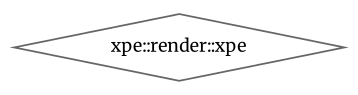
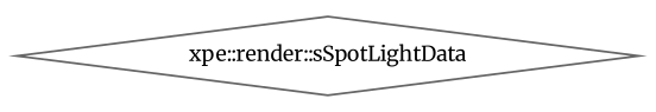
  digraph {
    rankdir=LR
    fontname=Merriweather
-   n1 [color=grey40 fillcolor=white fontname=Merriweather fontsize=10 height=0.2 label="xpe::render::xpe" shape=diamond style=filled width=0.4]
+   n1 [color=grey40 fillcolor=white fontname=Merriweather fontsize=10 height=0.2 label="xpe::render::sSpotLightData" shape=diamond style=filled width=0.4]
  }
